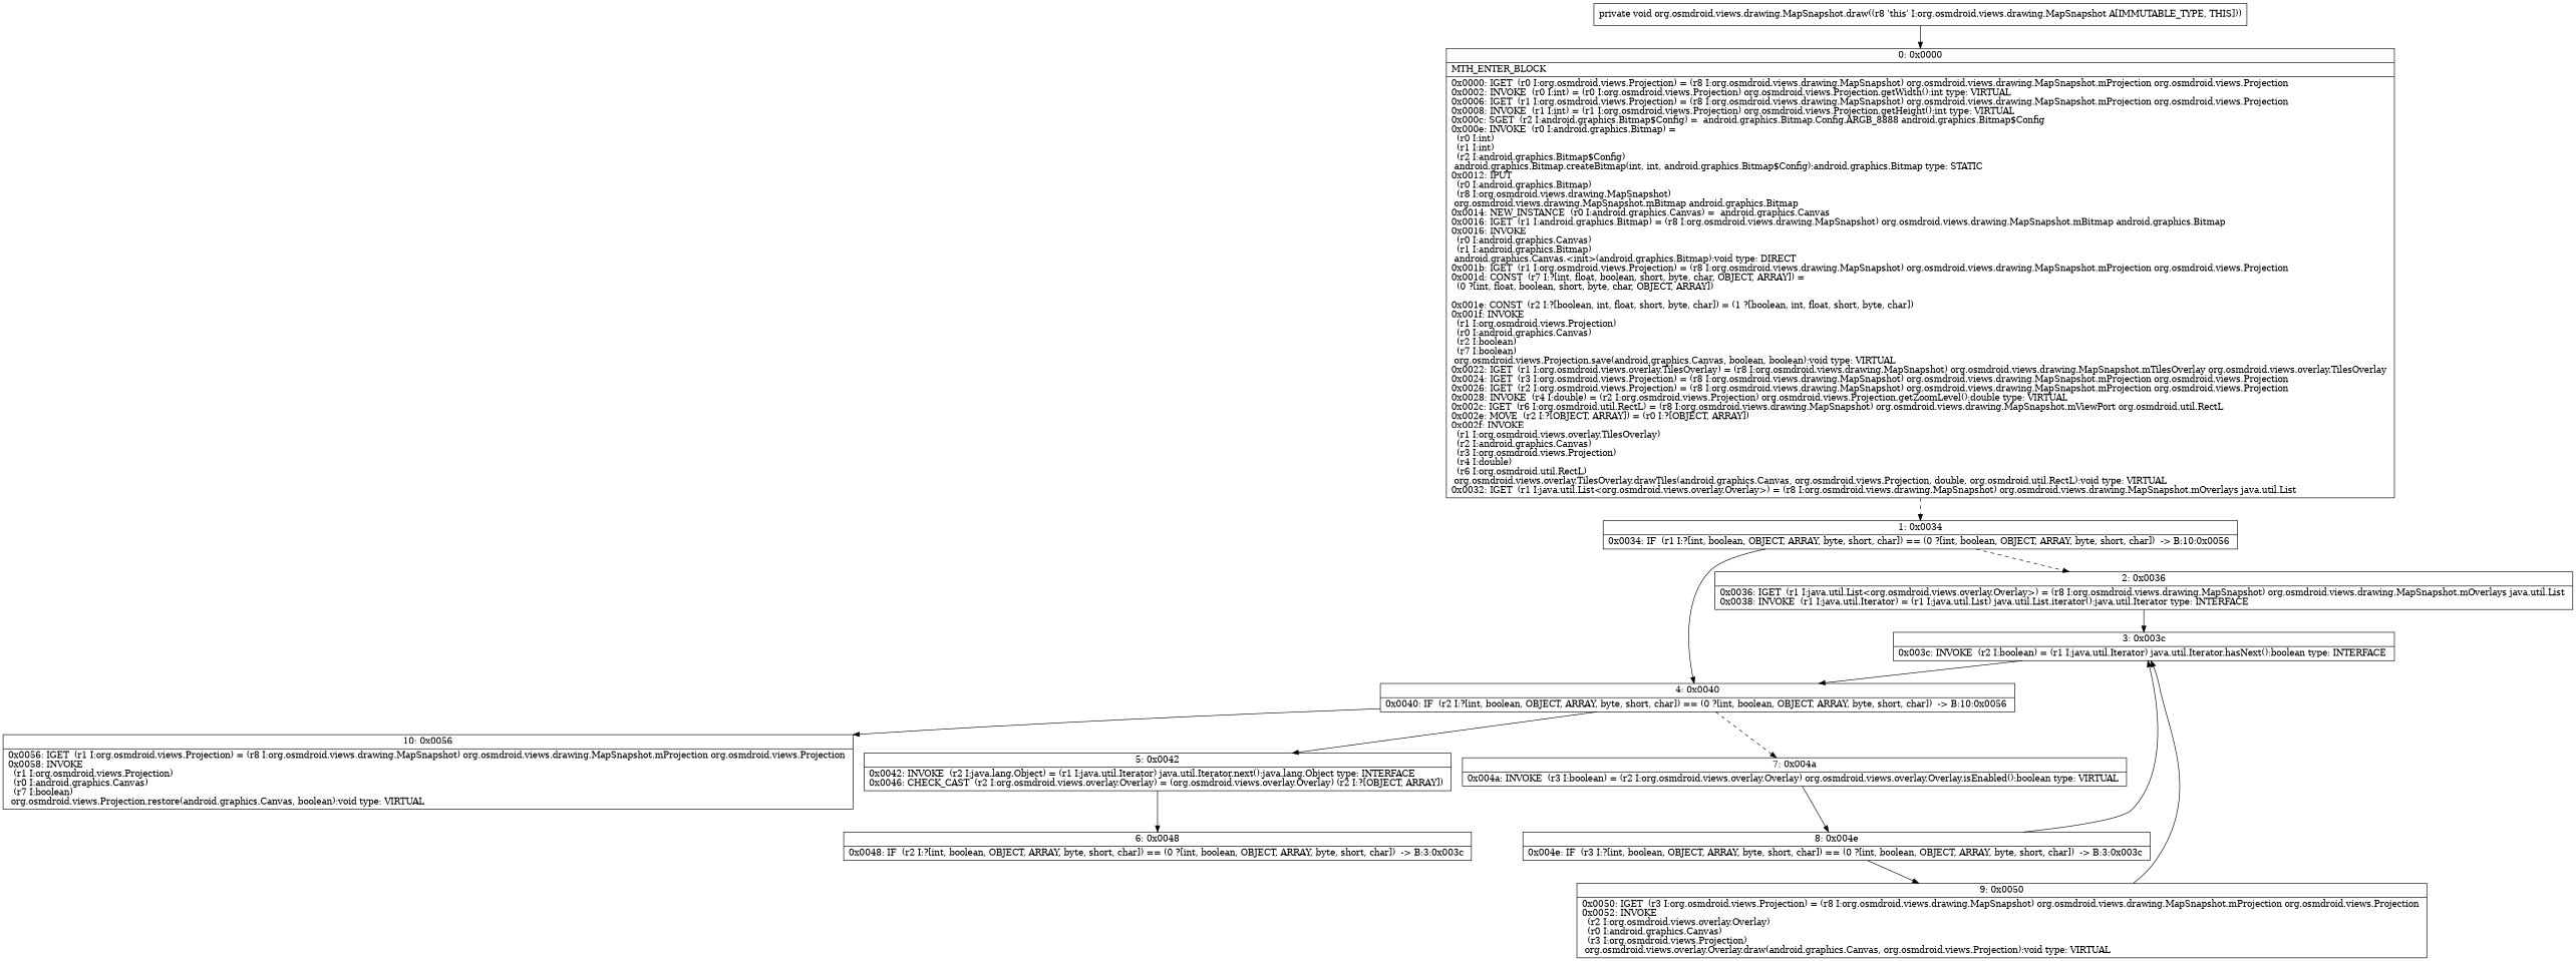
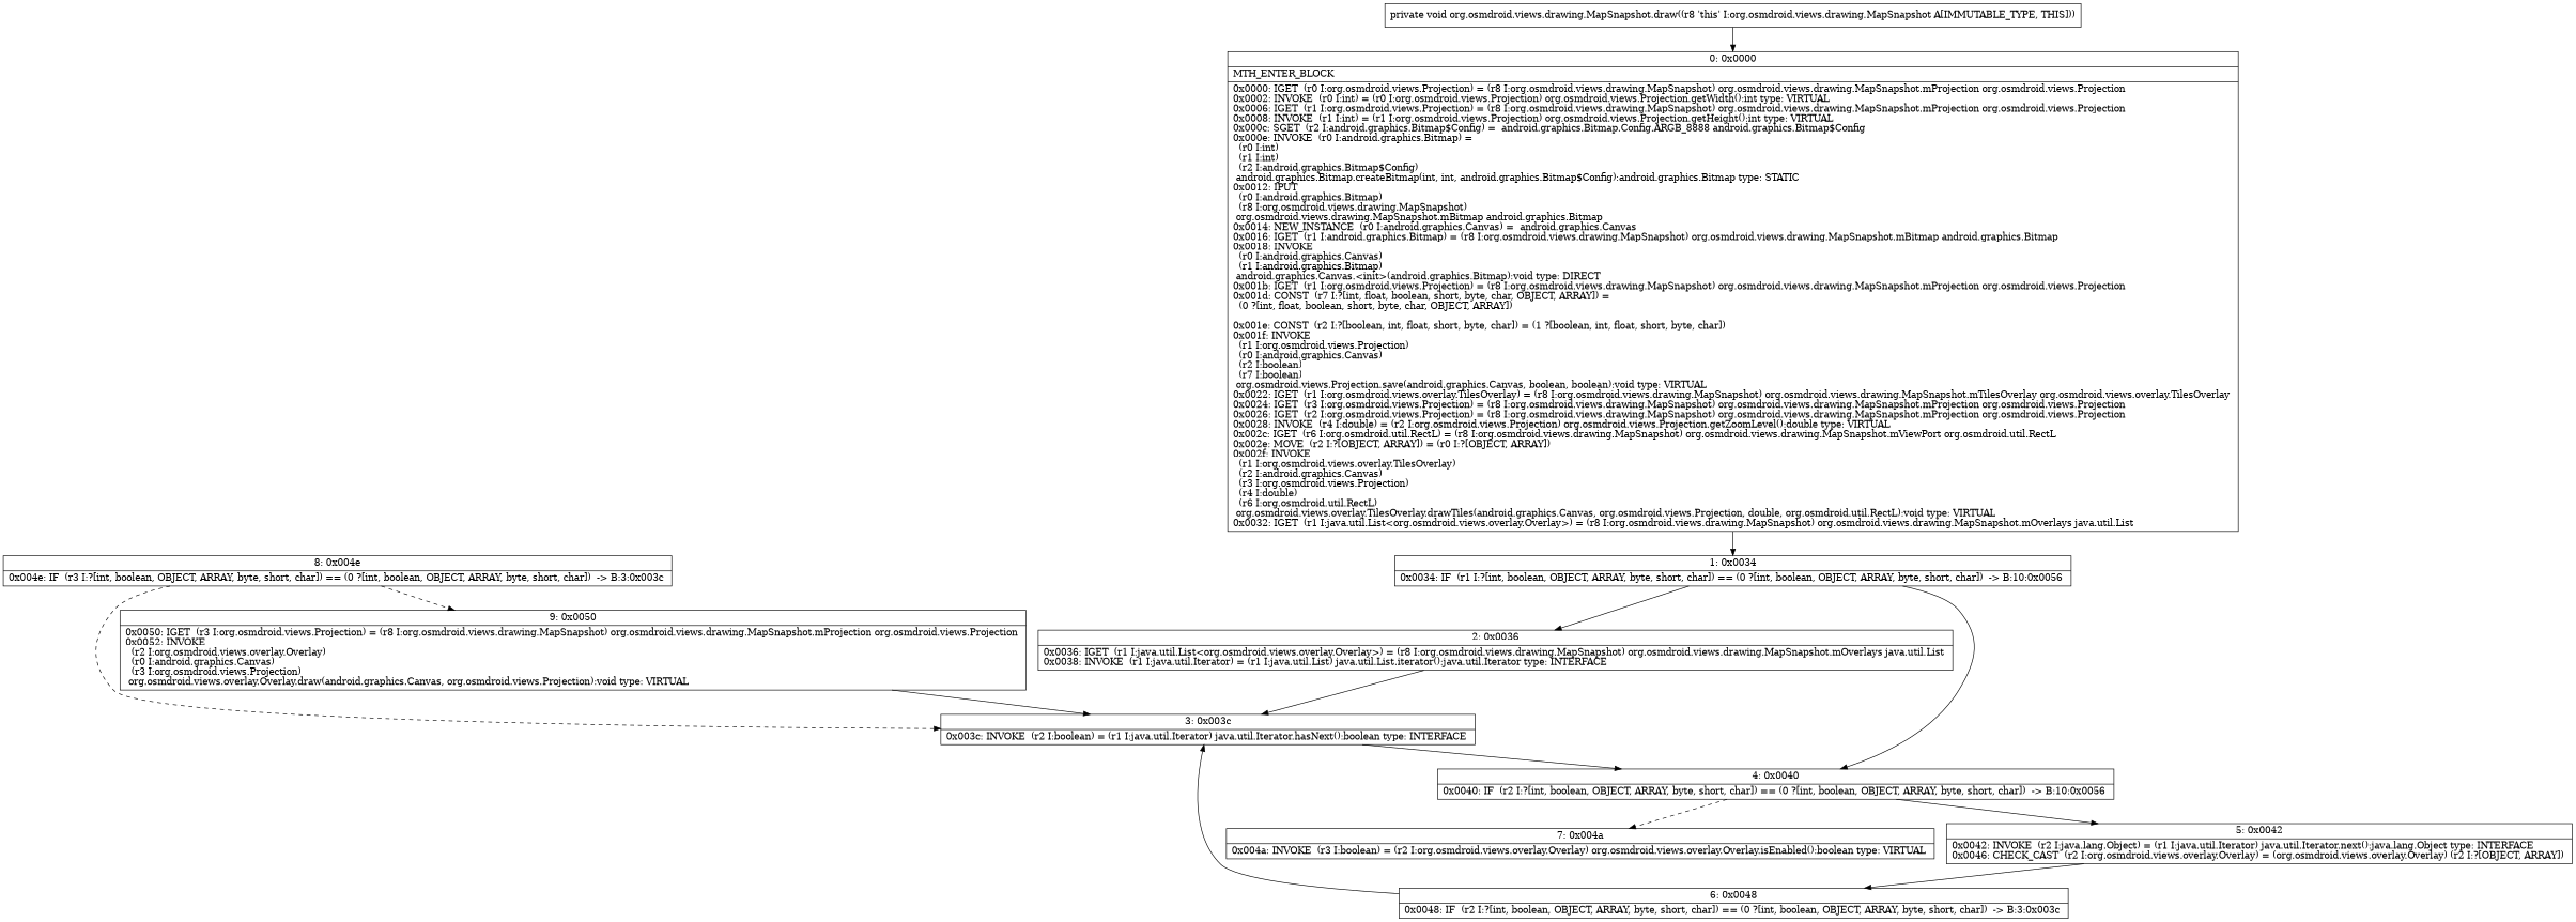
  digraph {
    node [shape=record]
-   n1 [label="{0\:\ 0x0000|MTH_ENTER_BLOCK\l|0x0000: IGET  (r0 I:org.osmdroid.views.Projection) = (r8 I:org.osmdroid.views.drawing.MapSnapshot) org.osmdroid.views.drawing.MapSnapshot.mProjection org.osmdroid.views.Projection \l0x0002: INVOKE  (r0 I:int) = (r0 I:org.osmdroid.views.Projection) org.osmdroid.views.Projection.getWidth():int type: VIRTUAL \l0x0006: IGET  (r1 I:org.osmdroid.views.Projection) = (r8 I:org.osmdroid.views.drawing.MapSnapshot) org.osmdroid.views.drawing.MapSnapshot.mProjection org.osmdroid.views.Projection \l0x0008: INVOKE  (r1 I:int) = (r1 I:org.osmdroid.views.Projection) org.osmdroid.views.Projection.getHeight():int type: VIRTUAL \l0x000c: SGET  (r2 I:android.graphics.Bitmap$Config) =  android.graphics.Bitmap.Config.ARGB_8888 android.graphics.Bitmap$Config \l0x000e: INVOKE  (r0 I:android.graphics.Bitmap) = \l  (r0 I:int)\l  (r1 I:int)\l  (r2 I:android.graphics.Bitmap$Config)\l android.graphics.Bitmap.createBitmap(int, int, android.graphics.Bitmap$Config):android.graphics.Bitmap type: STATIC \l0x0012: IPUT  \l  (r0 I:android.graphics.Bitmap)\l  (r8 I:org.osmdroid.views.drawing.MapSnapshot)\l org.osmdroid.views.drawing.MapSnapshot.mBitmap android.graphics.Bitmap \l0x0014: NEW_INSTANCE  (r0 I:android.graphics.Canvas) =  android.graphics.Canvas \l0x0016: IGET  (r1 I:android.graphics.Bitmap) = (r8 I:org.osmdroid.views.drawing.MapSnapshot) org.osmdroid.views.drawing.MapSnapshot.mBitmap android.graphics.Bitmap \l0x0016: INVOKE  \l  (r0 I:android.graphics.Canvas)\l  (r1 I:android.graphics.Bitmap)\l android.graphics.Canvas.\<init\>(android.graphics.Bitmap):void type: DIRECT \l0x001b: IGET  (r1 I:org.osmdroid.views.Projection) = (r8 I:org.osmdroid.views.drawing.MapSnapshot) org.osmdroid.views.drawing.MapSnapshot.mProjection org.osmdroid.views.Projection \l0x001d: CONST  (r7 I:?[int, float, boolean, short, byte, char, OBJECT, ARRAY]) = \l  (0 ?[int, float, boolean, short, byte, char, OBJECT, ARRAY])\l \l0x001e: CONST  (r2 I:?[boolean, int, float, short, byte, char]) = (1 ?[boolean, int, float, short, byte, char]) \l0x001f: INVOKE  \l  (r1 I:org.osmdroid.views.Projection)\l  (r0 I:android.graphics.Canvas)\l  (r2 I:boolean)\l  (r7 I:boolean)\l org.osmdroid.views.Projection.save(android.graphics.Canvas, boolean, boolean):void type: VIRTUAL \l0x0022: IGET  (r1 I:org.osmdroid.views.overlay.TilesOverlay) = (r8 I:org.osmdroid.views.drawing.MapSnapshot) org.osmdroid.views.drawing.MapSnapshot.mTilesOverlay org.osmdroid.views.overlay.TilesOverlay \l0x0024: IGET  (r3 I:org.osmdroid.views.Projection) = (r8 I:org.osmdroid.views.drawing.MapSnapshot) org.osmdroid.views.drawing.MapSnapshot.mProjection org.osmdroid.views.Projection \l0x0026: IGET  (r2 I:org.osmdroid.views.Projection) = (r8 I:org.osmdroid.views.drawing.MapSnapshot) org.osmdroid.views.drawing.MapSnapshot.mProjection org.osmdroid.views.Projection \l0x0028: INVOKE  (r4 I:double) = (r2 I:org.osmdroid.views.Projection) org.osmdroid.views.Projection.getZoomLevel():double type: VIRTUAL \l0x002c: IGET  (r6 I:org.osmdroid.util.RectL) = (r8 I:org.osmdroid.views.drawing.MapSnapshot) org.osmdroid.views.drawing.MapSnapshot.mViewPort org.osmdroid.util.RectL \l0x002e: MOVE  (r2 I:?[OBJECT, ARRAY]) = (r0 I:?[OBJECT, ARRAY]) \l0x002f: INVOKE  \l  (r1 I:org.osmdroid.views.overlay.TilesOverlay)\l  (r2 I:android.graphics.Canvas)\l  (r3 I:org.osmdroid.views.Projection)\l  (r4 I:double)\l  (r6 I:org.osmdroid.util.RectL)\l org.osmdroid.views.overlay.TilesOverlay.drawTiles(android.graphics.Canvas, org.osmdroid.views.Projection, double, org.osmdroid.util.RectL):void type: VIRTUAL \l0x0032: IGET  (r1 I:java.util.List\<org.osmdroid.views.overlay.Overlay\>) = (r8 I:org.osmdroid.views.drawing.MapSnapshot) org.osmdroid.views.drawing.MapSnapshot.mOverlays java.util.List \l}"]
+   n1 [label="{0\:\ 0x0000|MTH_ENTER_BLOCK\l|0x0000: IGET  (r0 I:org.osmdroid.views.Projection) = (r8 I:org.osmdroid.views.drawing.MapSnapshot) org.osmdroid.views.drawing.MapSnapshot.mProjection org.osmdroid.views.Projection \l0x0002: INVOKE  (r0 I:int) = (r0 I:org.osmdroid.views.Projection) org.osmdroid.views.Projection.getWidth():int type: VIRTUAL \l0x0006: IGET  (r1 I:org.osmdroid.views.Projection) = (r8 I:org.osmdroid.views.drawing.MapSnapshot) org.osmdroid.views.drawing.MapSnapshot.mProjection org.osmdroid.views.Projection \l0x0008: INVOKE  (r1 I:int) = (r1 I:org.osmdroid.views.Projection) org.osmdroid.views.Projection.getHeight():int type: VIRTUAL \l0x000c: SGET  (r2 I:android.graphics.Bitmap$Config) =  android.graphics.Bitmap.Config.ARGB_8888 android.graphics.Bitmap$Config \l0x000e: INVOKE  (r0 I:android.graphics.Bitmap) = \l  (r0 I:int)\l  (r1 I:int)\l  (r2 I:android.graphics.Bitmap$Config)\l android.graphics.Bitmap.createBitmap(int, int, android.graphics.Bitmap$Config):android.graphics.Bitmap type: STATIC \l0x0012: IPUT  \l  (r0 I:android.graphics.Bitmap)\l  (r8 I:org.osmdroid.views.drawing.MapSnapshot)\l org.osmdroid.views.drawing.MapSnapshot.mBitmap android.graphics.Bitmap \l0x0014: NEW_INSTANCE  (r0 I:android.graphics.Canvas) =  android.graphics.Canvas \l0x0016: IGET  (r1 I:android.graphics.Bitmap) = (r8 I:org.osmdroid.views.drawing.MapSnapshot) org.osmdroid.views.drawing.MapSnapshot.mBitmap android.graphics.Bitmap \l0x0018: INVOKE  \l  (r0 I:android.graphics.Canvas)\l  (r1 I:android.graphics.Bitmap)\l android.graphics.Canvas.\<init\>(android.graphics.Bitmap):void type: DIRECT \l0x001b: IGET  (r1 I:org.osmdroid.views.Projection) = (r8 I:org.osmdroid.views.drawing.MapSnapshot) org.osmdroid.views.drawing.MapSnapshot.mProjection org.osmdroid.views.Projection \l0x001d: CONST  (r7 I:?[int, float, boolean, short, byte, char, OBJECT, ARRAY]) = \l  (0 ?[int, float, boolean, short, byte, char, OBJECT, ARRAY])\l \l0x001e: CONST  (r2 I:?[boolean, int, float, short, byte, char]) = (1 ?[boolean, int, float, short, byte, char]) \l0x001f: INVOKE  \l  (r1 I:org.osmdroid.views.Projection)\l  (r0 I:android.graphics.Canvas)\l  (r2 I:boolean)\l  (r7 I:boolean)\l org.osmdroid.views.Projection.save(android.graphics.Canvas, boolean, boolean):void type: VIRTUAL \l0x0022: IGET  (r1 I:org.osmdroid.views.overlay.TilesOverlay) = (r8 I:org.osmdroid.views.drawing.MapSnapshot) org.osmdroid.views.drawing.MapSnapshot.mTilesOverlay org.osmdroid.views.overlay.TilesOverlay \l0x0024: IGET  (r3 I:org.osmdroid.views.Projection) = (r8 I:org.osmdroid.views.drawing.MapSnapshot) org.osmdroid.views.drawing.MapSnapshot.mProjection org.osmdroid.views.Projection \l0x0026: IGET  (r2 I:org.osmdroid.views.Projection) = (r8 I:org.osmdroid.views.drawing.MapSnapshot) org.osmdroid.views.drawing.MapSnapshot.mProjection org.osmdroid.views.Projection \l0x0028: INVOKE  (r4 I:double) = (r2 I:org.osmdroid.views.Projection) org.osmdroid.views.Projection.getZoomLevel():double type: VIRTUAL \l0x002c: IGET  (r6 I:org.osmdroid.util.RectL) = (r8 I:org.osmdroid.views.drawing.MapSnapshot) org.osmdroid.views.drawing.MapSnapshot.mViewPort org.osmdroid.util.RectL \l0x002e: MOVE  (r2 I:?[OBJECT, ARRAY]) = (r0 I:?[OBJECT, ARRAY]) \l0x002f: INVOKE  \l  (r1 I:org.osmdroid.views.overlay.TilesOverlay)\l  (r2 I:android.graphics.Canvas)\l  (r3 I:org.osmdroid.views.Projection)\l  (r4 I:double)\l  (r6 I:org.osmdroid.util.RectL)\l org.osmdroid.views.overlay.TilesOverlay.drawTiles(android.graphics.Canvas, org.osmdroid.views.Projection, double, org.osmdroid.util.RectL):void type: VIRTUAL \l0x0032: IGET  (r1 I:java.util.List\<org.osmdroid.views.overlay.Overlay\>) = (r8 I:org.osmdroid.views.drawing.MapSnapshot) org.osmdroid.views.drawing.MapSnapshot.mOverlays java.util.List \l}"]
    n2 [label="{1\:\ 0x0034|0x0034: IF  (r1 I:?[int, boolean, OBJECT, ARRAY, byte, short, char]) == (0 ?[int, boolean, OBJECT, ARRAY, byte, short, char])  \-\> B:10:0x0056 \l}"]
    n3 [label="{2\:\ 0x0036|0x0036: IGET  (r1 I:java.util.List\<org.osmdroid.views.overlay.Overlay\>) = (r8 I:org.osmdroid.views.drawing.MapSnapshot) org.osmdroid.views.drawing.MapSnapshot.mOverlays java.util.List \l0x0038: INVOKE  (r1 I:java.util.Iterator) = (r1 I:java.util.List) java.util.List.iterator():java.util.Iterator type: INTERFACE \l}"]
    n4 [label="{4\:\ 0x0040|0x0040: IF  (r2 I:?[int, boolean, OBJECT, ARRAY, byte, short, char]) == (0 ?[int, boolean, OBJECT, ARRAY, byte, short, char])  \-\> B:10:0x0056 \l}"]
    n5 [label="{3\:\ 0x003c|0x003c: INVOKE  (r2 I:boolean) = (r1 I:java.util.Iterator) java.util.Iterator.hasNext():boolean type: INTERFACE \l}"]
-   n6 [label="{10\:\ 0x0056|0x0056: IGET  (r1 I:org.osmdroid.views.Projection) = (r8 I:org.osmdroid.views.drawing.MapSnapshot) org.osmdroid.views.drawing.MapSnapshot.mProjection org.osmdroid.views.Projection \l0x0058: INVOKE  \l  (r1 I:org.osmdroid.views.Projection)\l  (r0 I:android.graphics.Canvas)\l  (r7 I:boolean)\l org.osmdroid.views.Projection.restore(android.graphics.Canvas, boolean):void type: VIRTUAL \l}"]
    n7 [label="{5\:\ 0x0042|0x0042: INVOKE  (r2 I:java.lang.Object) = (r1 I:java.util.Iterator) java.util.Iterator.next():java.lang.Object type: INTERFACE \l0x0046: CHECK_CAST  (r2 I:org.osmdroid.views.overlay.Overlay) = (org.osmdroid.views.overlay.Overlay) (r2 I:?[OBJECT, ARRAY]) \l}"]
    n8 [label="{7\:\ 0x004a|0x004a: INVOKE  (r3 I:boolean) = (r2 I:org.osmdroid.views.overlay.Overlay) org.osmdroid.views.overlay.Overlay.isEnabled():boolean type: VIRTUAL \l}"]
    n9 [label="{6\:\ 0x0048|0x0048: IF  (r2 I:?[int, boolean, OBJECT, ARRAY, byte, short, char]) == (0 ?[int, boolean, OBJECT, ARRAY, byte, short, char])  \-\> B:3:0x003c \l}"]
    n10 [label="{8\:\ 0x004e|0x004e: IF  (r3 I:?[int, boolean, OBJECT, ARRAY, byte, short, char]) == (0 ?[int, boolean, OBJECT, ARRAY, byte, short, char])  \-\> B:3:0x003c \l}"]
    n11 [label="{9\:\ 0x0050|0x0050: IGET  (r3 I:org.osmdroid.views.Projection) = (r8 I:org.osmdroid.views.drawing.MapSnapshot) org.osmdroid.views.drawing.MapSnapshot.mProjection org.osmdroid.views.Projection \l0x0052: INVOKE  \l  (r2 I:org.osmdroid.views.overlay.Overlay)\l  (r0 I:android.graphics.Canvas)\l  (r3 I:org.osmdroid.views.Projection)\l org.osmdroid.views.overlay.Overlay.draw(android.graphics.Canvas, org.osmdroid.views.Projection):void type: VIRTUAL \l}"]
    n12 [label="{private void org.osmdroid.views.drawing.MapSnapshot.draw((r8 'this' I:org.osmdroid.views.drawing.MapSnapshot A[IMMUTABLE_TYPE, THIS])) }"]
-   n1 -> n2 [style=dashed]
-   n2 -> n3 [style=dashed]
+   n1 -> n2
+   n2 -> n3 [style=solid]
    n2 -> n4
    n3 -> n5
-   n4 -> n6
    n4 -> n7 [style=solid]
    n4 -> n8 [style=dashed]
    n5 -> n4
    n7 -> n9
-   n8 -> n10
-   n10 -> n5
-   n10 -> n11 [style=solid]
+   n9 -> n5
+   n10 -> n5 [style=dashed]
+   n10 -> n11 [style=dashed]
    n11 -> n5
    n12 -> n1
  }
